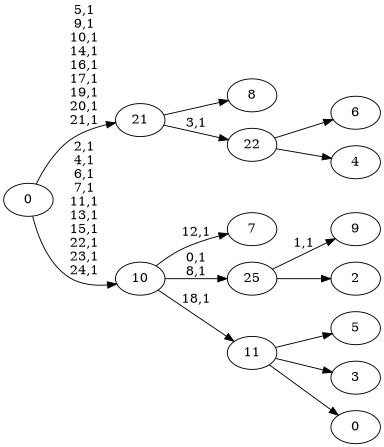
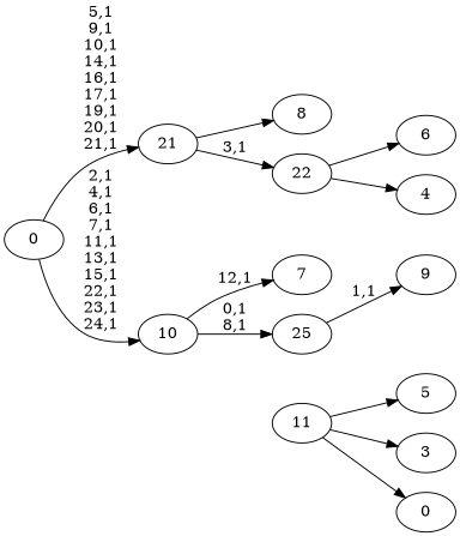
  digraph {
    rankdir=LR
    n1 [label=9]
    n2 [label=8]
    n3 [label=7]
    n4 [label=6]
    n5 [label=5]
    n6 [label=4]
    n7 [label=3]
-   n8 [label=2]
    25
    22
    21
    n12 [label=0]
    11
    10
    0
    25 -> n1 [label="1,1"]
-   25 -> n8
    22 -> n4
    22 -> n6
    21 -> n2
    21 -> 22 [label="3,1"]
    11 -> n5
    11 -> n7
    11 -> n12
    10 -> n3 [label="12,1"]
    10 -> 25 [label="0,1\n8,1"]
-   10 -> 11 [label="18,1"]
    0 -> 21 [label="5,1\n9,1\n10,1\n14,1\n16,1\n17,1\n19,1\n20,1\n21,1"]
    0 -> 10 [label="2,1\n4,1\n6,1\n7,1\n11,1\n13,1\n15,1\n22,1\n23,1\n24,1"]
  }
